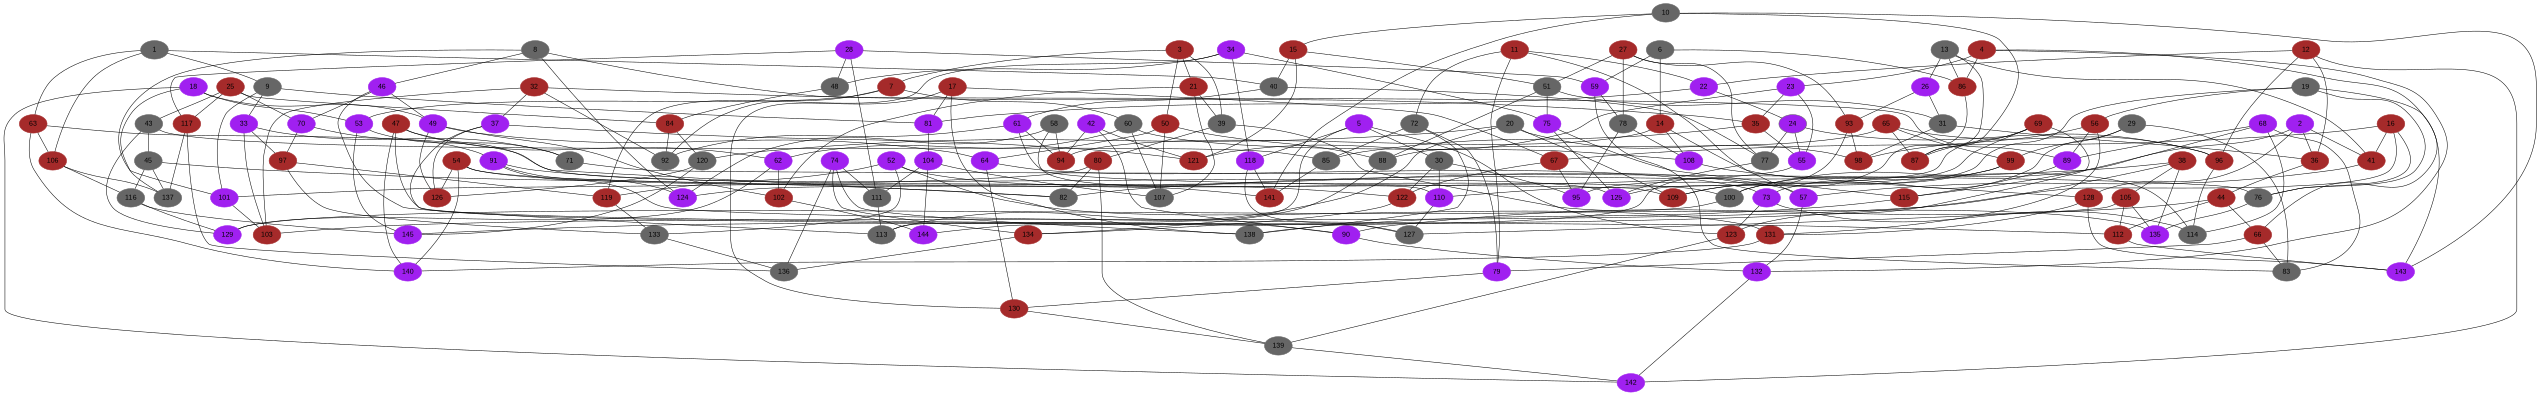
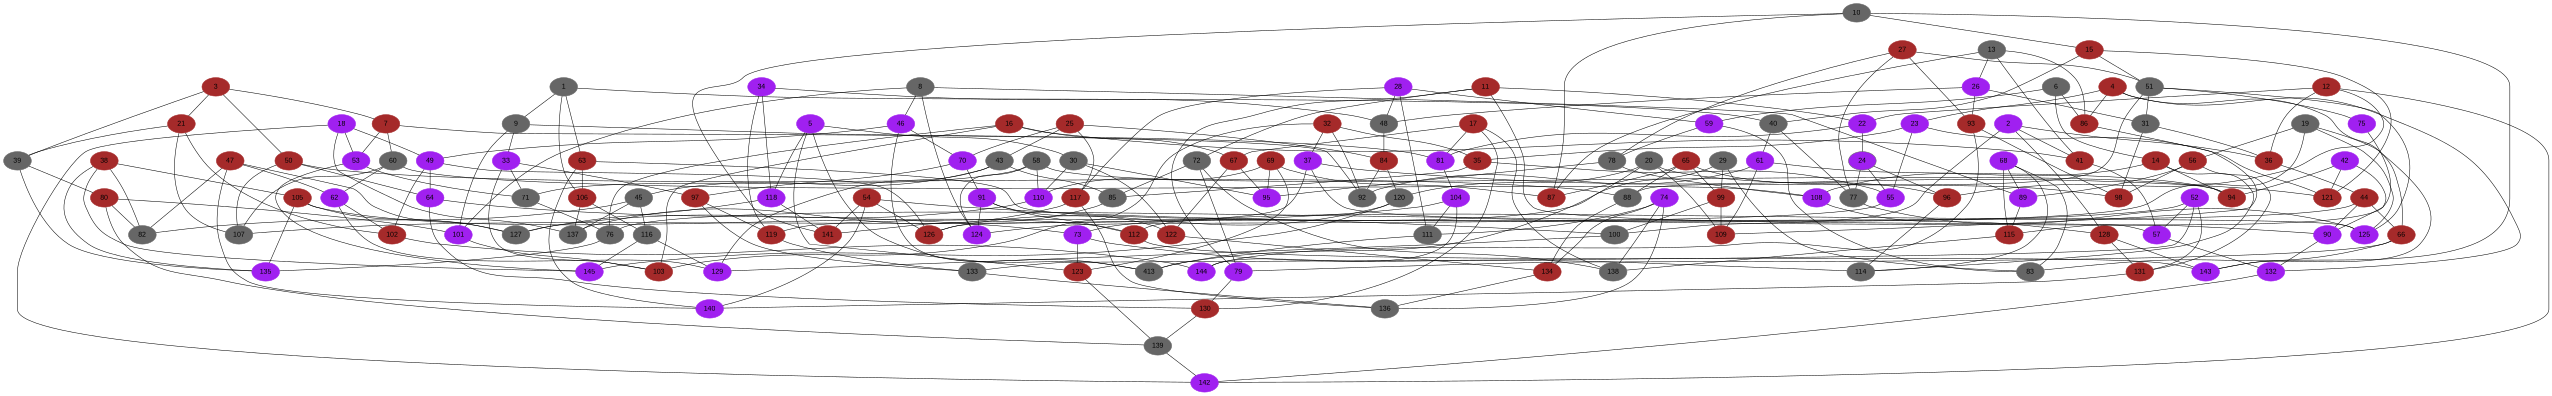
  graph {
    fontname="Liberation Sans"
    node [color=brown fontname="Liberation Sans" style=filled]
    edge [fontname="Liberation Sans"]
    1 [color=gray40]
    9 [color=gray40]
    40 [color=gray40]
    63
    106
    101 [color=purple]
    33 [color=purple]
    81 [color=purple]
    77 [color=gray40]
    61 [color=purple]
    125 [color=purple]
    140 [color=purple]
    137 [color=gray40]
    116 [color=gray40]
    2 [color=purple]
    36
    41
    100 [color=gray40]
    128
    44
    57 [color=purple]
    129 [color=purple]
    143 [color=purple]
    131
    3
    7
    21
    39 [color=gray40]
    50
    53 [color=purple]
    60 [color=gray40]
    92 [color=gray40]
    102
    107 [color=gray40]
    135 [color=purple]
    80
    64 [color=purple]
    88 [color=gray40]
    23 [color=purple]
    4
    66
    86
    132 [color=purple]
    121
    35
    55 [color=purple]
    79 [color=purple]
    83 [color=gray40]
    109
    142 [color=purple]
    5 [color=purple]
    30 [color=gray40]
-   113 [color=gray40]
+   113 [color=gray40 label=413]
    118 [color=purple]
    123
    95 [color=purple]
    110 [color=purple]
    122
    141
    127 [color=gray40]
    139 [color=gray40]
    6 [color=gray40]
    14
    59 [color=purple]
    94
    108 [color=purple]
    114 [color=gray40]
    31 [color=gray40]
    98
    78 [color=gray40]
    71 [color=gray40]
    145 [color=purple]
    62 [color=purple]
    8 [color=gray40]
    46 [color=purple]
    89 [color=purple]
    124 [color=purple]
    70 [color=purple]
    49 [color=purple]
    115
    103
    97
    104 [color=purple]
    10 [color=gray40]
    15
    87
    51 [color=gray40]
    22 [color=purple]
    11
    72 [color=gray40]
    24 [color=gray40 fillcolor=purple]
    138 [color=gray40]
    85 [color=gray40]
    130
    12
    96
    13 [color=gray40]
    26 [color=purple]
    48 [color=gray40]
    93
    75 [color=purple]
    16
    67
    76 [color=gray40]
    17
    18 [color=purple]
    42 [color=purple]
    90 [color=purple]
    19 [color=gray40]
    56
    20 [color=gray40]
    120 [color=gray40]
    126
    144 [color=purple]
    43 [color=gray40]
    25
    84
    117
    45 [color=gray40]
    91 [color=purple]
    136 [color=gray40]
    27
    28 [color=purple]
    111 [color=gray40]
    29 [color=gray40]
    73 [color=purple]
    99
    134
    32
    37 [color=purple]
    119
    133 [color=gray40]
    34 [color=purple]
    112
    82 [color=gray40]
    38
    105
    47
    52 [color=purple]
    54
    58 [color=gray40]
    65
    68 [color=purple]
    69
    74 [color=purple]
    1 -- 9
    1 -- 40
    1 -- 63
    1 -- 106
    9 -- 101
    9 -- 33
    9 -- 81
    40 -- 77
    40 -- 61
    63 -- 106
    63 -- 125
    63 -- 140
    106 -- 137
    106 -- 116
    101 -- 103
    33 -- 71
    33 -- 103
    33 -- 97
    81 -- 104
    77 -- 125
    61 -- 92
    61 -- 109
    61 -- 94
    116 -- 129
    116 -- 145
    2 -- 36
    2 -- 41
    2 -- 100
    2 -- 128
    36 -- 44
    41 -- 57
    100 -- 129
    128 -- 143
    128 -- 131
    44 -- 66
    44 -- 90
    44 -- 112
    57 -- 132
    131 -- 140
    3 -- 7
    3 -- 21
    3 -- 39
    3 -- 50
    7 -- 53
    7 -- 60
    7 -- 92
    21 -- 39
    21 -- 102
    21 -- 107
    39 -- 135
    39 -- 80
    50 -- 107
    50 -- 64
    50 -- 88
    53 -- 71
    53 -- 145
    60 -- 107
    60 -- 108
    60 -- 62
    102 -- 144
    80 -- 101
    80 -- 139
    80 -- 82
    64 -- 130
    64 -- 73
    88 -- 134
    23 -- 121
    23 -- 35
    23 -- 55
    4 -- 23
    4 -- 66
    4 -- 86
    4 -- 132
    66 -- 79
    66 -- 83
    86 -- 109
    132 -- 142
    35 -- 55
    35 -- 85
    55 -- 124
    79 -- 130
    5 -- 30
    5 -- 113
    5 -- 118
    5 -- 123
    30 -- 95
    30 -- 110
    30 -- 122
    118 -- 141
    118 -- 127
    123 -- 139
    110 -- 127
    122 -- 134
    139 -- 142
    6 -- 86
    6 -- 14
    6 -- 59
    14 -- 94
    14 -- 108
    14 -- 114
    59 -- 83
    59 -- 78
    108 -- 128
    31 -- 36
    31 -- 98
    78 -- 95
    78 -- 108
    71 -- 76
    62 -- 129
    62 -- 102
    8 -- 101
    8 -- 46
    8 -- 89
    8 -- 124
    46 -- 113
    46 -- 70
    46 -- 49
    89 -- 115
    70 -- 97
    70 -- 91
    49 -- 102
    49 -- 64
    49 -- 126
    115 -- 138
    97 -- 119
    97 -- 133
    104 -- 107
    104 -- 144
    104 -- 111
    10 -- 143
    10 -- 141
    10 -- 15
    10 -- 87
    15 -- 40
    15 -- 121
    15 -- 51
    51 -- 88
    51 -- 31
    51 -- 75
    22 -- 81
    22 -- 24
    11 -- 57
    11 -- 79
    11 -- 22
    11 -- 72
    72 -- 79
    72 -- 138
    72 -- 85
    24 -- 77
    24 -- 55
    24 -- 96
    85 -- 141
    130 -- 139
    12 -- 36
    12 -- 142
    12 -- 22
    12 -- 96
    96 -- 114
    13 -- 41
    13 -- 86
    13 -- 87
    13 -- 26
    26 -- 31
+   26 -- 48
    26 -- 93
    48 -- 84
    93 -- 98
    93 -- 144
-   75 -- 125
+   51 -- 125
    75 -- 115
    16 -- 41
    16 -- 103
    16 -- 67
    16 -- 76
    67 -- 95
    67 -- 122
    76 -- 135
    17 -- 81
    17 -- 138
    17 -- 130
    17 -- 67
    18 -- 137
    18 -- 53
    18 -- 142
    18 -- 49
    42 -- 121
    42 -- 94
    42 -- 90
    90 -- 132
    19 -- 125
    19 -- 143
    19 -- 76
    19 -- 56
    56 -- 131
    56 -- 98
    56 -- 89
    20 -- 109
    20 -- 113
    20 -- 98
    20 -- 120
    120 -- 145
    120 -- 126
    43 -- 129
    43 -- 85
    43 -- 45
    25 -- 70
    25 -- 43
    25 -- 84
    25 -- 117
    84 -- 92
    84 -- 120
    117 -- 137
    117 -- 136
    45 -- 137
    45 -- 116
    45 -- 82
    91 -- 122
    91 -- 124
    91 -- 112
    27 -- 77
    27 -- 78
    27 -- 51
    27 -- 93
    28 -- 59
    28 -- 48
    28 -- 117
    28 -- 111
    111 -- 113
    29 -- 83
    29 -- 73
    29 -- 99
    73 -- 123
    73 -- 114
    99 -- 100
    99 -- 109
    134 -- 136
    32 -- 92
    32 -- 35
    32 -- 103
    32 -- 37
    37 -- 121
    37 -- 90
    37 -- 126
    119 -- 133
    133 -- 136
    34 -- 118
    34 -- 48
-   34 -- 75
    34 -- 119
    112 -- 143
    38 -- 135
    38 -- 145
    38 -- 82
    38 -- 105
    105 -- 135
    105 -- 127
    105 -- 112
    47 -- 140
    47 -- 127
    47 -- 62
    47 -- 82
    52 -- 57
    52 -- 131
    52 -- 119
    52 -- 133
    54 -- 140
    54 -- 100
    54 -- 141
    54 -- 126
    58 -- 110
    58 -- 94
+   58 -- 71
    58 -- 124
    65 -- 88
    65 -- 87
    65 -- 96
    65 -- 99
    68 -- 83
    68 -- 114
    68 -- 89
    68 -- 115
    69 -- 123
    69 -- 95
    69 -- 110
    69 -- 87
    74 -- 138
    74 -- 136
    74 -- 111
    74 -- 134
  }
